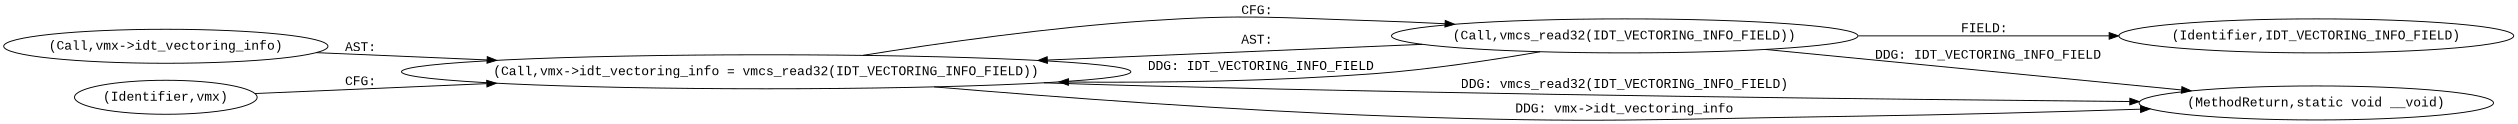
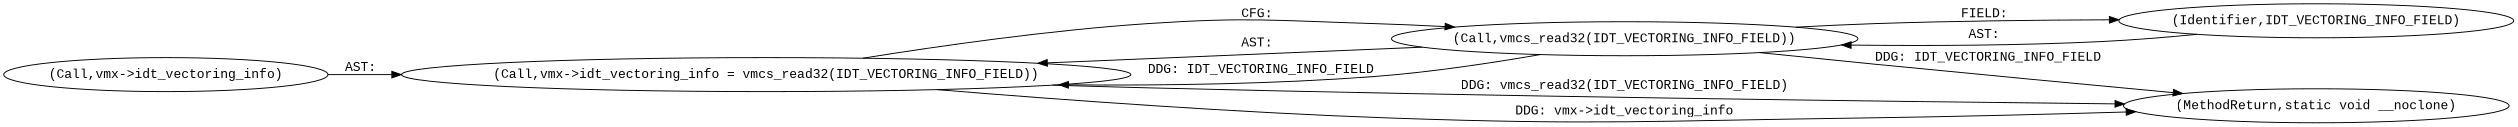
  digraph {
    fontname="Liberation Mono"
    rankdir=LR
    node [fontname="Liberation Mono"]
    edge [fontname="Liberation Mono"]
    n1 [label="(Call,vmx->idt_vectoring_info = vmcs_read32(IDT_VECTORING_INFO_FIELD))"]
    n2 [label="(Call,vmcs_read32(IDT_VECTORING_INFO_FIELD))"]
-   n3 [label="(MethodReturn,static void __void)"]
+   n3 [label="(MethodReturn,static void __noclone)"]
    n4 [label="(Identifier,IDT_VECTORING_INFO_FIELD)"]
    n5 [label="(Call,vmx->idt_vectoring_info)"]
-   n6 [label="(Identifier,vmx)"]
    n1 -> n2 [label="CFG: "]
    n1 -> n3 [label="DDG: vmcs_read32(IDT_VECTORING_INFO_FIELD)"]
    n1 -> n3 [label="DDG: vmx->idt_vectoring_info"]
    n2 -> n1 [label="AST: "]
    n2 -> n1 [label="DDG: IDT_VECTORING_INFO_FIELD"]
    n2 -> n3 [label="DDG: IDT_VECTORING_INFO_FIELD"]
    n2 -> n4 [label="FIELD: "]
+   n4 -> n2 [label="AST: "]
    n5 -> n1 [label="AST: "]
-   n6 -> n1 [label="CFG: "]
  }
